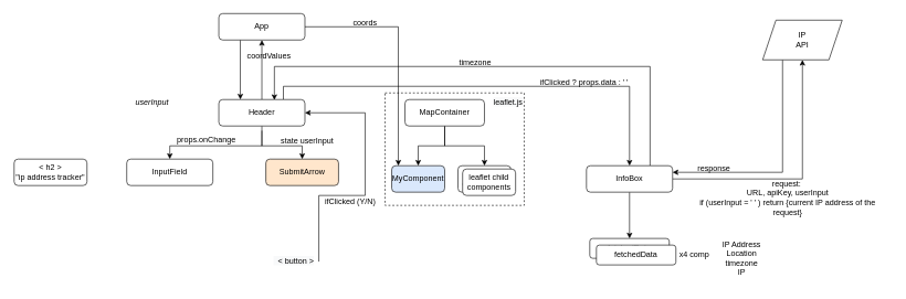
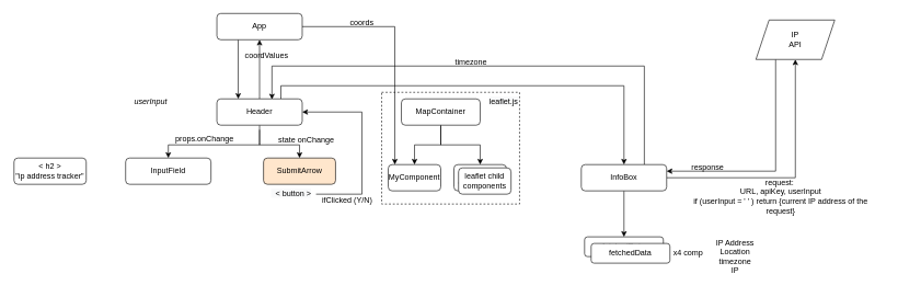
  <mxCell id="0" />
  <mxCell id="1" parent="0" />
  <mxCell id="2" value="" style="rounded=0;whiteSpace=wrap;html=1;dashed=1;" parent="1" vertex="1"><mxGeometry x="580" y="140" width="210" height="170" as="geometry" /></mxCell>
  <mxCell id="3" style="edgeStyle=orthogonalEdgeStyle;rounded=0;orthogonalLoop=1;jettySize=auto;html=1;exitX=0.25;exitY=1;exitDx=0;exitDy=0;entryX=0.25;entryY=0;entryDx=0;entryDy=0;" parent="1" source="5" target="21" edge="1"><mxGeometry relative="1" as="geometry" /></mxCell>
  <mxCell id="4" style="edgeStyle=orthogonalEdgeStyle;rounded=0;orthogonalLoop=1;jettySize=auto;html=1;entryX=0.125;entryY=0;entryDx=0;entryDy=0;entryPerimeter=0;" parent="1" source="5" target="36" edge="1"><mxGeometry relative="1" as="geometry"><mxPoint x="600" y="230" as="targetPoint" /><Array as="points"><mxPoint x="600" y="40" /></Array></mxGeometry></mxCell>
  <mxCell id="5" value="App" style="rounded=1;whiteSpace=wrap;html=1;" parent="1" vertex="1"><mxGeometry x="329" y="20" width="130" height="40" as="geometry" /></mxCell>
  <mxCell id="6" value="InputField" style="rounded=1;whiteSpace=wrap;html=1;" parent="1" vertex="1"><mxGeometry x="190" y="240" width="130" height="40" as="geometry" /></mxCell>
  <mxCell id="7" style="edgeStyle=orthogonalEdgeStyle;rounded=0;orthogonalLoop=1;jettySize=auto;html=1;entryX=0.5;entryY=1;entryDx=0;entryDy=0;" parent="1" source="10" target="16" edge="1"><mxGeometry relative="1" as="geometry" /></mxCell>
  <mxCell id="8" value="" style="edgeStyle=orthogonalEdgeStyle;rounded=0;orthogonalLoop=1;jettySize=auto;html=1;" parent="1" source="10" target="30" edge="1"><mxGeometry relative="1" as="geometry" /></mxCell>
  <mxCell id="9" style="edgeStyle=orthogonalEdgeStyle;rounded=0;orthogonalLoop=1;jettySize=auto;html=1;entryX=0.645;entryY=0.02;entryDx=0;entryDy=0;entryPerimeter=0;startArrow=none;" parent="1" source="10" target="21" edge="1"><mxGeometry relative="1" as="geometry"><Array as="points"><mxPoint x="980" y="100" /><mxPoint x="413" y="100" /></Array></mxGeometry></mxCell>
  <mxCell id="10" value="InfoBox" style="rounded=1;whiteSpace=wrap;html=1;" parent="1" vertex="1"><mxGeometry x="884" y="250" width="130" height="40" as="geometry" /></mxCell>
  <mxCell id="11" value="&amp;lt; h2 &amp;gt;&lt;br&gt;&quot;ip address tracker&quot;" style="rounded=1;whiteSpace=wrap;html=1;" parent="1" vertex="1"><mxGeometry x="20" y="240" width="110" height="40" as="geometry" /></mxCell>
  <mxCell id="12" style="edgeStyle=orthogonalEdgeStyle;rounded=0;orthogonalLoop=1;jettySize=auto;html=1;entryX=1;entryY=0.5;entryDx=0;entryDy=0;exitX=1;exitY=0.5;exitDx=0;exitDy=0;" parent="1" source="25" target="21" edge="1"><mxGeometry relative="1" as="geometry"><Array as="points"><mxPoint x="550" y="295" /><mxPoint x="550" y="170" /></Array></mxGeometry></mxCell>
  <mxCell id="13" value="SubmitArrow&lt;br&gt;" style="rounded=1;whiteSpace=wrap;html=1;fillColor=#ffe6cc;" parent="1" vertex="1"><mxGeometry x="400" y="240" width="109.75" height="40" as="geometry" /></mxCell>
  <mxCell id="14" value="x4 comp" style="text;html=1;strokeColor=none;fillColor=none;align=center;verticalAlign=middle;whiteSpace=wrap;rounded=0;" parent="1" vertex="1"><mxGeometry x="1017" y="370" width="60" height="30" as="geometry" /></mxCell>
  <mxCell id="15" style="edgeStyle=orthogonalEdgeStyle;rounded=0;orthogonalLoop=1;jettySize=auto;html=1;exitX=0.25;exitY=1;exitDx=0;exitDy=0;entryX=1;entryY=0.25;entryDx=0;entryDy=0;" parent="1" source="16" target="10" edge="1"><mxGeometry relative="1" as="geometry" /></mxCell>
  <mxCell id="16" value="IP &lt;br&gt;API" style="shape=parallelogram;perimeter=parallelogramPerimeter;whiteSpace=wrap;html=1;fixedSize=1;" parent="1" vertex="1"><mxGeometry x="1150" y="30" width="120" height="60" as="geometry" /></mxCell>
  <mxCell id="17" value="&lt;i&gt;userInput&amp;nbsp;&lt;/i&gt;" style="text;html=1;strokeColor=none;fillColor=none;align=center;verticalAlign=middle;whiteSpace=wrap;rounded=0;" parent="1" vertex="1"><mxGeometry x="200" y="140" width="60" height="30" as="geometry" /></mxCell>
  <mxCell id="18" style="edgeStyle=orthogonalEdgeStyle;rounded=0;orthogonalLoop=1;jettySize=auto;html=1;entryX=0.5;entryY=0;entryDx=0;entryDy=0;exitX=0.5;exitY=1;exitDx=0;exitDy=0;" parent="1" source="21" target="6" edge="1"><mxGeometry relative="1" as="geometry"><Array as="points"><mxPoint x="394" y="220" /><mxPoint x="255" y="220" /></Array></mxGeometry></mxCell>
  <mxCell id="19" style="edgeStyle=orthogonalEdgeStyle;rounded=0;orthogonalLoop=1;jettySize=auto;html=1;exitX=0.75;exitY=0;exitDx=0;exitDy=0;entryX=0.5;entryY=0;entryDx=0;entryDy=0;" parent="1" source="21" target="10" edge="1"><mxGeometry relative="1" as="geometry" /></mxCell>
  <mxCell id="20" value="" style="edgeStyle=orthogonalEdgeStyle;rounded=0;orthogonalLoop=1;jettySize=auto;html=1;" parent="1" source="21" target="5" edge="1"><mxGeometry relative="1" as="geometry" /></mxCell>
  <mxCell id="21" value="Header" style="rounded=1;whiteSpace=wrap;html=1;" parent="1" vertex="1"><mxGeometry x="329" y="150" width="130" height="40" as="geometry" /></mxCell>
  <mxCell id="22" style="edgeStyle=orthogonalEdgeStyle;rounded=0;orthogonalLoop=1;jettySize=auto;html=1;exitX=1;exitY=0;exitDx=0;exitDy=0;entryX=0.5;entryY=0;entryDx=0;entryDy=0;" parent="1" source="23" target="13" edge="1"><mxGeometry relative="1" as="geometry"><Array as="points"><mxPoint x="394" y="220" /><mxPoint x="455" y="220" /></Array></mxGeometry></mxCell>
  <mxCell id="23" value="&lt;div style=&quot;text-align: center;&quot;&gt;&lt;span style=&quot;background-color: initial;&quot;&gt;props.onChange&lt;/span&gt;&lt;/div&gt;" style="text;whiteSpace=wrap;html=1;" parent="1" vertex="1"><mxGeometry x="264" y="197" width="130" height="30" as="geometry" /></mxCell>
- <mxCell id="24" value="&lt;div style=&quot;text-align: center;&quot;&gt;&lt;span style=&quot;background-color: initial;&quot;&gt;state userInput&lt;/span&gt;&lt;/div&gt;" style="text;whiteSpace=wrap;html=1;" parent="1" vertex="1"><mxGeometry x="420.5" y="198" width="130" height="30" as="geometry" /></mxCell>
- <mxCell id="25" value="&lt;span style=&quot;color: rgb(0, 0, 0); font-family: Helvetica; font-size: 12px; font-style: normal; font-variant-ligatures: normal; font-variant-caps: normal; font-weight: 400; letter-spacing: normal; orphans: 2; text-align: center; text-indent: 0px; text-transform: none; widows: 2; word-spacing: 0px; -webkit-text-stroke-width: 0px; background-color: rgb(248, 249, 250); text-decoration-thickness: initial; text-decoration-style: initial; text-decoration-color: initial; float: none; display: inline !important;&quot;&gt;&amp;nbsp; &amp;lt; button &amp;gt;&lt;/span&gt;" style="text;whiteSpace=wrap;html=1;" parent="1" vertex="1"><mxGeometry x="410" y="380" width="70" height="30" as="geometry" /></mxCell>
+ <mxCell id="24" value="&lt;div style=&quot;text-align: center;&quot;&gt;&lt;span style=&quot;background-color: initial;&quot;&gt;state onChange&lt;/span&gt;&lt;/div&gt;" style="text;whiteSpace=wrap;html=1;" parent="1" vertex="1"><mxGeometry x="420.5" y="198" width="130" height="30" as="geometry" /></mxCell>
+ <mxCell id="25" value="&lt;span style=&quot;color: rgb(0, 0, 0); font-family: Helvetica; font-size: 12px; font-style: normal; font-variant-ligatures: normal; font-variant-caps: normal; font-weight: 400; letter-spacing: normal; orphans: 2; text-align: center; text-indent: 0px; text-transform: none; widows: 2; word-spacing: 0px; -webkit-text-stroke-width: 0px; background-color: rgb(248, 249, 250); text-decoration-thickness: initial; text-decoration-style: initial; text-decoration-color: initial; float: none; display: inline !important;&quot;&gt;&amp;nbsp; &amp;lt; button &amp;gt;&lt;/span&gt;" style="text;whiteSpace=wrap;html=1;" parent="1" vertex="1"><mxGeometry x="410" y="280" width="70" height="30" as="geometry" /></mxCell>
  <mxCell id="26" value="&lt;div style=&quot;text-align: center;&quot;&gt;&lt;span style=&quot;background-color: initial;&quot;&gt;&amp;nbsp;ifClicked (Y/N)&lt;/span&gt;&lt;/div&gt;" style="text;whiteSpace=wrap;html=1;" parent="1" vertex="1"><mxGeometry x="484" y="290" width="130" height="30" as="geometry" /></mxCell>
- <mxCell id="27" value="&lt;div style=&quot;text-align: center;&quot;&gt;&lt;span style=&quot;background-color: initial;&quot;&gt;ifClicked ? props.data : ' '&lt;/span&gt;&lt;/div&gt;" style="text;whiteSpace=wrap;html=1;" parent="1" vertex="1"><mxGeometry x="812" y="110" width="230" height="30" as="geometry" /></mxCell>
  <mxCell id="28" value="&lt;div style=&quot;text-align: center;&quot;&gt;response&lt;/div&gt;" style="text;whiteSpace=wrap;html=1;" parent="1" vertex="1"><mxGeometry x="1050" y="240" width="71" height="30" as="geometry" /></mxCell>
  <mxCell id="29" value="&lt;div style=&quot;text-align: center;&quot;&gt;&lt;span style=&quot;background-color: initial;&quot;&gt;request:&amp;nbsp;&lt;/span&gt;&lt;/div&gt;&lt;div style=&quot;text-align: center;&quot;&gt;&lt;span style=&quot;background-color: initial;&quot;&gt;URL, apiKey, userInput&lt;/span&gt;&lt;/div&gt;&lt;div style=&quot;text-align: center;&quot;&gt;&lt;span style=&quot;background-color: initial;&quot;&gt;if (userInput = ' ' ) return {current IP address of the request}&lt;/span&gt;&lt;/div&gt;" style="text;whiteSpace=wrap;html=1;" parent="1" vertex="1"><mxGeometry x="1030" y="264" width="314" height="62" as="geometry" /></mxCell>
  <mxCell id="30" value="fetchedData" style="whiteSpace=wrap;html=1;rounded=1;" parent="1" vertex="1"><mxGeometry x="889" y="360" width="120" height="30" as="geometry" /></mxCell>
  <mxCell id="31" value="fetchedData" style="whiteSpace=wrap;html=1;rounded=1;" parent="1" vertex="1"><mxGeometry x="899" y="370" width="120" height="30" as="geometry" /></mxCell>
  <mxCell id="32" value="IP Address&lt;br&gt;Location&lt;br&gt;timezone&lt;br&gt;IP" style="text;html=1;strokeColor=none;fillColor=none;align=center;verticalAlign=middle;whiteSpace=wrap;rounded=0;" parent="1" vertex="1"><mxGeometry x="1077" y="350" width="83" height="80" as="geometry" /></mxCell>
  <mxCell id="33" value="" style="edgeStyle=orthogonalEdgeStyle;rounded=0;orthogonalLoop=1;jettySize=auto;html=1;" parent="1" source="35" target="36" edge="1"><mxGeometry relative="1" as="geometry" /></mxCell>
  <mxCell id="34" style="edgeStyle=orthogonalEdgeStyle;rounded=0;orthogonalLoop=1;jettySize=auto;html=1;entryX=0.5;entryY=0;entryDx=0;entryDy=0;" parent="1" source="35" target="38" edge="1"><mxGeometry relative="1" as="geometry" /></mxCell>
  <mxCell id="35" value="MapContainer" style="whiteSpace=wrap;html=1;rounded=1;" parent="1" vertex="1"><mxGeometry x="610" y="150" width="120" height="40" as="geometry" /></mxCell>
- <mxCell id="36" value="MyComponent" style="whiteSpace=wrap;html=1;rounded=1;fillColor=#dae8fc;" parent="1" vertex="1"><mxGeometry x="590" y="250" width="80" height="40" as="geometry" /></mxCell>
+ <mxCell id="36" value="MyComponent" style="whiteSpace=wrap;html=1;rounded=1;" parent="1" vertex="1"><mxGeometry x="590" y="250" width="80" height="40" as="geometry" /></mxCell>
  <mxCell id="37" value="" style="group" parent="1" connectable="0" vertex="1"><mxGeometry x="690" y="250" width="87" height="45" as="geometry" /></mxCell>
  <mxCell id="38" value="leaflet child components" style="whiteSpace=wrap;html=1;rounded=1;" parent="37" vertex="1"><mxGeometry width="80" height="40" as="geometry" /></mxCell>
  <mxCell id="39" value="leaflet child components" style="whiteSpace=wrap;html=1;rounded=1;" parent="37" vertex="1"><mxGeometry x="7" y="5" width="80" height="40" as="geometry" /></mxCell>
  <mxCell id="40" value="&lt;div style=&quot;text-align: center;&quot;&gt;&lt;span style=&quot;background-color: initial;&quot;&gt;coordValues&lt;/span&gt;&lt;/div&gt;" style="text;whiteSpace=wrap;html=1;" parent="1" vertex="1"><mxGeometry x="370" y="70" width="130" height="30" as="geometry" /></mxCell>
  <mxCell id="41" value="&lt;div style=&quot;text-align: center;&quot;&gt;&lt;span style=&quot;background-color: initial;&quot;&gt;coords&lt;/span&gt;&lt;/div&gt;" style="text;whiteSpace=wrap;html=1;" parent="1" vertex="1"><mxGeometry x="530" y="20" width="130" height="30" as="geometry" /></mxCell>
  <mxCell id="42" value="&lt;span style=&quot;color: rgb(0, 0, 0); font-family: Helvetica; font-size: 12px; font-style: normal; font-variant-ligatures: normal; font-variant-caps: normal; font-weight: 400; letter-spacing: normal; orphans: 2; text-align: center; text-indent: 0px; text-transform: none; widows: 2; word-spacing: 0px; -webkit-text-stroke-width: 0px; background-color: rgb(248, 249, 250); text-decoration-thickness: initial; text-decoration-style: initial; text-decoration-color: initial; float: none; display: inline !important;&quot;&gt;leaflet.js&lt;/span&gt;" style="text;whiteSpace=wrap;html=1;" parent="1" vertex="1"><mxGeometry x="742" y="140" width="70" height="30" as="geometry" /></mxCell>
  <mxCell id="43" value="&lt;div style=&quot;text-align: center;&quot;&gt;&lt;span style=&quot;background-color: initial;&quot;&gt;timezone&lt;/span&gt;&lt;/div&gt;" style="text;whiteSpace=wrap;html=1;" parent="1" vertex="1"><mxGeometry x="690" y="80" width="160" height="30" as="geometry" /></mxCell>
